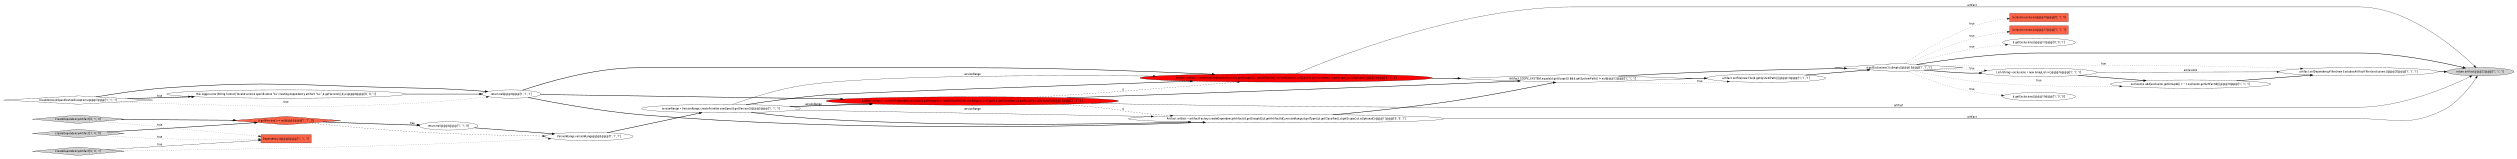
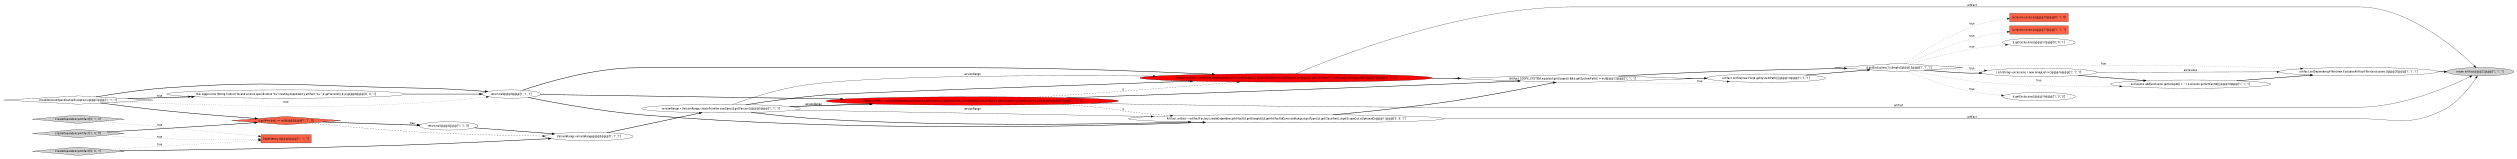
  digraph {
    fontname="Roboto Condensed"
    rankdir=LR
    node [fillcolor=white fontname="Roboto Condensed" shape=ellipse style=filled]
    edge [fontname="Roboto Condensed" style=bold]
    n1 [label="VersionRange versionRange@@@3@@@['1', '1', '1']"]
    n2 [label="versionRange = VersionRange.createFromVersionSpec(d.getVersion())@@@5@@@['1', '1', '1']"]
    n3 [fillcolor=red label="Artifact artifact = XcreateDependencyArtifact(d.getGroupId(),d.getArtifactId(),versionRange,d.getType(),d.getClassifier(),d.getScope(),d.isOptional())@@@13@@@['1', '0', '0']"]
    n4 [fillcolor=red label="Artifact artifact = createDependencyArtifactX(d.getGroupId(),d.getArtifactId(),versionRange,d.getType(),d.getClassifier(),d.getScope(),d.isOptional())@@@13@@@['0', '1', '0']"]
    n5 [label="Artifact artifact = artifactFactory.createDependencyArtifact(d.getGroupId(),d.getArtifactId(),versionRange,d.getType(),d.getClassifier(),d.getScope(),d.isOptional())@@@11@@@['0', '0', '1']"]
    n6 [fillcolor=tomato label="Dependency d@@@2@@@['1', '1', '1']" shape=box]
    n7 [label="this.logger.error(String.format(\"Invalid version specification '%s' creating dependency artifact '%s'.\",d.getVersion(),d),e)@@@8@@@['0', '0', '1']"]
    n8 [label="return null@@@9@@@['1', '1', '1']"]
    n9 [label="Artifact.SCOPE_SYSTEM.equals(d.getScope()) && d.getSystemPath() != null@@@12@@@['1', '1', '1']" shape=diamond]
    n10 [fillcolor=lightgray label="return artifact@@@22@@@['1', '1', '1']"]
    n11 [label="artifact.setFile(new File(d.getSystemPath()))@@@13@@@['1', '1', '1']"]
    n12 [label="!d.getExclusions().isEmpty()@@@15@@@['1', '1', '1']" shape=diamond]
    n13 [label="exclusions.add(exclusion.getGroupId() + ':' + exclusion.getArtifactId())@@@18@@@['1', '1', '1']"]
    n14 [label="artifact.setDependencyFilter(new ExcludesArtifactFilter(exclusions))@@@20@@@['1', '1', '1']"]
    n15 [label="return null@@@4@@@['1', '1', '0']"]
    n16 [fillcolor=lightgray label="createDependencyArtifact['1', '0', '0']" shape=diamond]
    n17 [fillcolor=tomato label="d.getVersion() == null@@@3@@@['1', '1', '0']" shape=diamond]
    n18 [label="d.getExclusions()@@@19@@@['1', '0', '0']"]
    n19 [fillcolor=tomato label="Exclusion exclusion@@@19@@@['0', '1', '0']" shape=box]
    n20 [fillcolor=tomato label="Exclusion exclusion@@@17@@@['1', '1', '1']" shape=box]
    n21 [label="d.getExclusions()@@@17@@@['0', '0', '1']"]
    n22 [label="List<String> exclusions = new ArrayList<>()@@@16@@@['1', '1', '1']"]
    n23 [fillcolor=lightgray label="createDependencyArtifact['0', '0', '1']" shape=diamond]
    n24 [fillcolor=lightgray label="createDependencyArtifact['0', '1', '0']" shape=diamond]
    n25 [label="InvalidVersionSpecificationException e@@@7@@@['1', '1', '1']" shape=diamond]
    n1 -> n2
    n2 -> n3
    n2 -> n3 [label=versionRange style=solid]
    n2 -> n4 [label=versionRange style=solid]
    n2 -> n4
    n2 -> n5
    n2 -> n5 [label=versionRange style=solid]
    n3 -> n4 [label=0 style=dashed]
    n3 -> n5 [label=0 style=dashed]
    n3 -> n9
    n3 -> n10 [label=artifact style=solid]
    n4 -> n9
    n4 -> n10 [label=artifact style=solid]
    n5 -> n9
    n5 -> n10 [label=artifact style=solid]
    n7 -> n8
    n8 -> n3
    n8 -> n4
    n8 -> n5
    n9 -> n11 [label=true style=dotted]
    n9 -> n11
    n9 -> n12
    n11 -> n12
-   n12 -> n10
    n12 -> n13 [label=true style=dotted]
    n12 -> n14 [label=true style=dotted]
    n12 -> n18 [label=true style=dotted]
    n12 -> n19 [label=true style=dotted]
    n12 -> n20 [label=true style=dotted]
    n12 -> n21 [label=true style=dotted]
    n12 -> n22
    n12 -> n22 [label=true style=dotted]
    n13 -> n14
    n14 -> n10
    n15 -> n1
    n16 -> n6 [label=true style=dotted]
    n16 -> n17
    n17 -> n1 [style=dashed]
    n17 -> n15
    n17 -> n15 [label=true style=dotted]
    n22 -> n13
    n22 -> n14 [label=exclusions style=solid]
-   n23 -> n1 [style=dotted]
-   n23 -> n6 [label=true style=solid]
+   n23 -> n1
+   n23 -> n6 [label=true style=dotted]
    n24 -> n6 [label=true style=dotted]
-   n24 -> n17
+   n25 -> n17
    n25 -> n7
    n25 -> n7 [label=true style=dotted]
    n25 -> n8 [label=true style=dotted]
    n25 -> n8
  }
